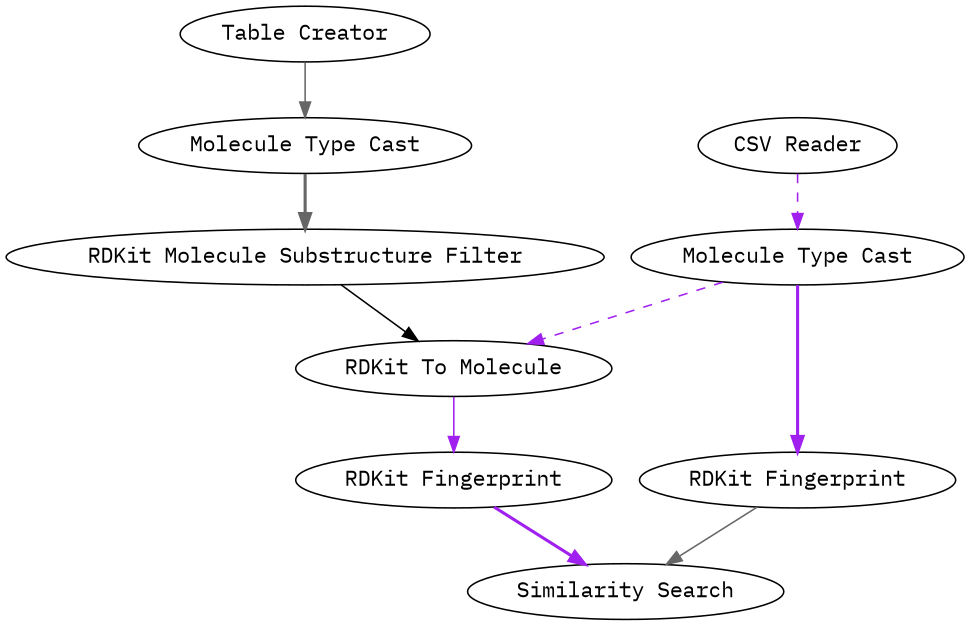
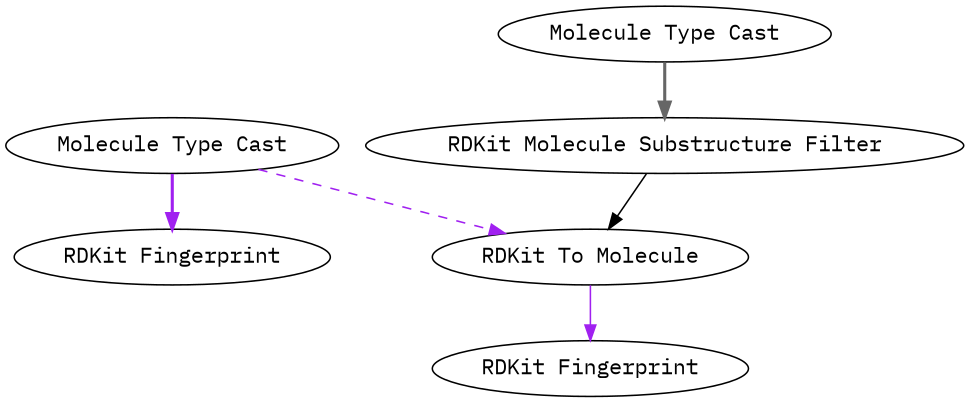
  digraph {
    fontname="IBM Plex Mono"
    rankdir=TB
    node [fontname="IBM Plex Mono"]
    edge [color=purple fontname="IBM Plex Mono" style=solid]
    n1 [label="Molecule Type Cast"]
    n2 [label="RDKit Fingerprint"]
    n3 [label="RDKit To Molecule"]
-   n4 [label="Similarity Search"]
    n5 [label="RDKit Fingerprint"]
-   n6 [label="Table Creator"]
    n7 [label="Molecule Type Cast"]
    n8 [label="RDKit Molecule Substructure Filter"]
-   n9 [label="CSV Reader"]
    n1 -> n2 [style=bold]
    n1 -> n3 [style=dashed]
-   n2 -> n4 [color=gray40]
    n3 -> n5
-   n5 -> n4 [style=bold]
-   n6 -> n7 [color=gray40]
    n7 -> n8 [color=gray40 style=bold]
    n8 -> n3 [color=black]
-   n9 -> n1 [style=dashed]
  }
